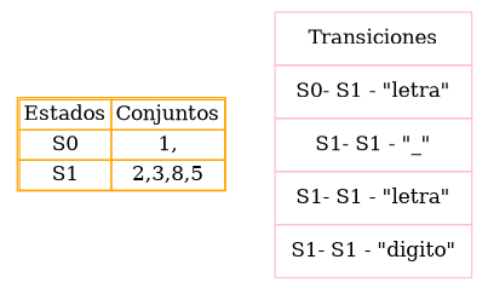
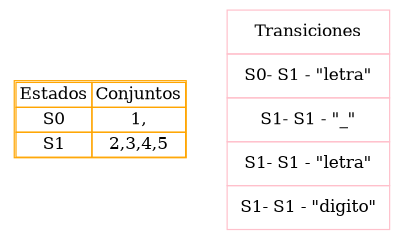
  digraph {
    node [shape=plaintext]
-   n1 [label=< <table color='orange' cellspacing='0'> <tr><td>Estados</td><td>Conjuntos</td></tr> <tr><td>S0</td><td>1,</td></tr> <tr><td>S1</td><td>2,3,8,5</td></tr> </table> >]
+   n1 [label=< <table color='orange' cellspacing='0'> <tr><td>Estados</td><td>Conjuntos</td></tr> <tr><td>S0</td><td>1,</td></tr> <tr><td>S1</td><td>2,3,4,5</td></tr> </table> >]
    n2 [label=<  <table color='pink' border='0' cellborder='1' cellpadding='10' cellspacing='0'> <tr><td>Transiciones</td></tr> <tr><td>S0- S1 - "letra"</td></tr> <tr><td>S1- S1 - "_"</td></tr> <tr><td>S1- S1 - "letra"</td></tr> <tr><td>S1- S1 - "digito"</td></tr> </table> >]
  }
